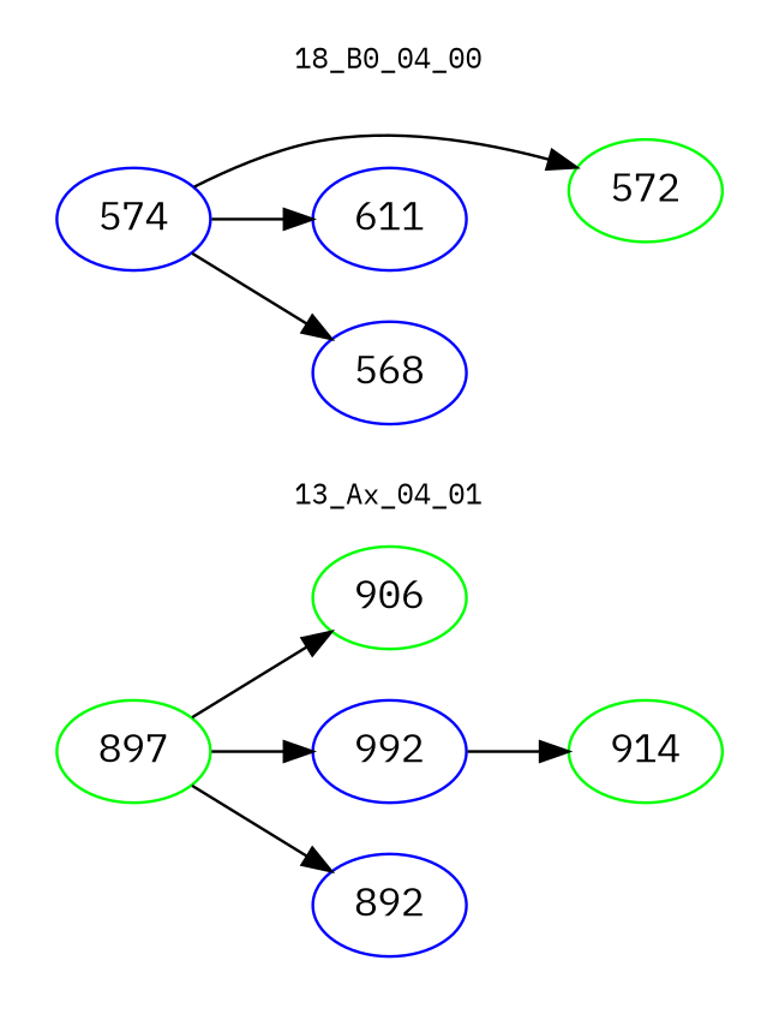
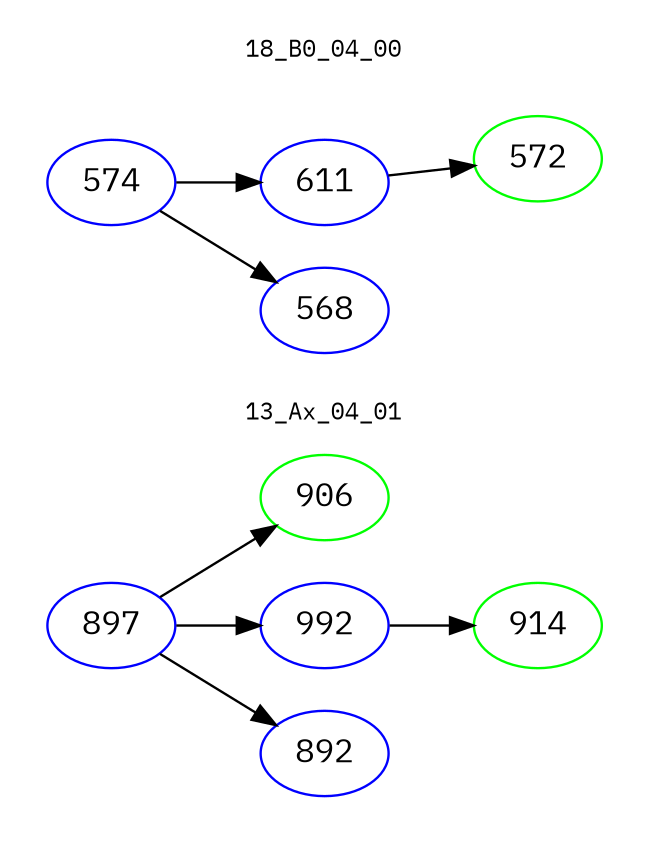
  digraph {
    fontname="IBM Plex Mono"
    rankdir=LR
    node [color=blue fontname="IBM Plex Mono"]
    edge [color=black fontname="IBM Plex Mono"]
-   n1 [color=green label=897]
+   n1 [label=897]
    n2 [label=892]
    n3 [label=992]
    n4 [color=green label=906]
    n5 [color=green label=914]
    n6 [label=574]
    n7 [label=568]
    n8 [label=611]
    n9 [color=green label=572]
    subgraph cluster_1 {
      color=white
      fontsize=10
      label="13_Ax_04_01"
      n1
      n2
      n3
      n4
      n5
    }
    subgraph cluster_2 {
      color=white
      fontsize=10
      label="18_B0_04_00"
      n6
      n7
      n8
      n9
    }
    n1 -> n2
    n1 -> n3
    n1 -> n4
    n3 -> n5
    n6 -> n7
    n6 -> n8
-   n6 -> n9
+   n8 -> n9
  }
